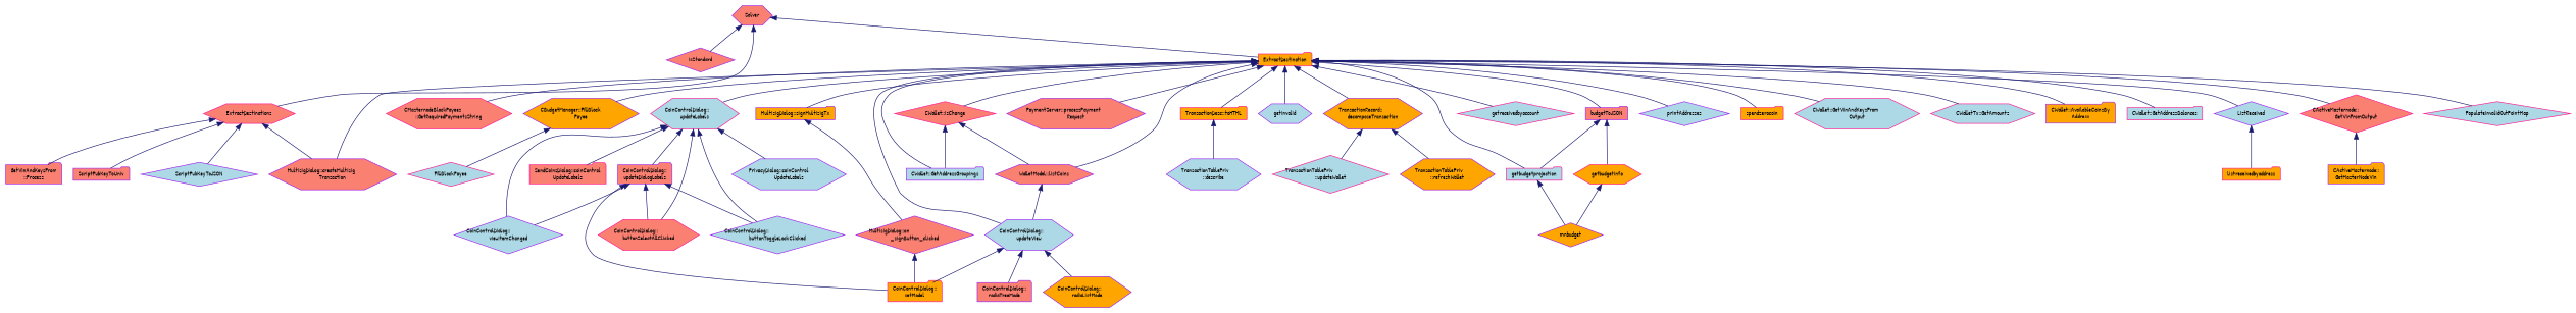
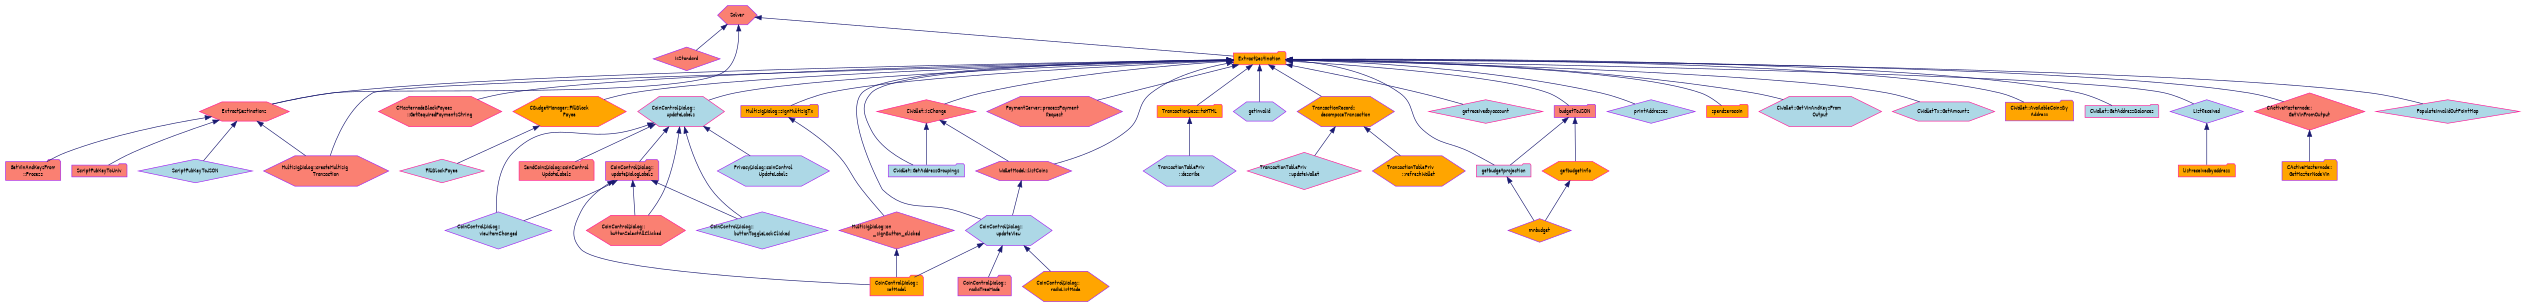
  digraph {
    fontname="Patrick Hand"
    rankdir=TB
    node [color=purple fillcolor=lightblue fontname="Patrick Hand" fontsize=10 shape=hexagon style=filled]
    edge [color=midnightblue dir=back fontname="Patrick Hand" fontsize=10 labelfontname=Helvetica labelfontsize=10 style=solid]
    n1 [fillcolor=salmon fontcolor=black height=0.2 label=Solver width=0.4]
    n2 [fillcolor=salmon height=0.2 label=IsStandard shape=diamond width=0.4]
    n3 [color=deeppink fillcolor=orange height=0.2 label=ExtractDestination shape=folder width=0.4]
    n4 [color=deeppink fillcolor=salmon height=0.2 label=ExtractDestinations width=0.4]
    n5 [color=deeppink fillcolor=salmon height=0.2 label="CActiveMasternode::\lGetVinFromOutput" shape=diamond width=0.4]
    n6 [color=deeppink height=0.2 label=PopulateInvalidOutPointMap shape=diamond width=0.4]
-   n7 [fillcolor=orange height=0.2 label="CBudgetManager::FillBlock\lPayee" width=0.4]
+   n7 [color=deeppink fillcolor=orange height=0.2 label="CBudgetManager::FillBlock\lPayee" width=0.4]
    n8 [color=deeppink fillcolor=salmon height=0.2 label="CMasternodeBlockPayees\l::GetRequiredPaymentsString" width=0.4]
    n9 [color=deeppink height=0.2 label="CoinControlDialog::\lupdateLabels" width=0.4]
    n10 [height=0.2 label="CoinControlDialog::\lupdateView" width=0.4]
    n11 [fillcolor=salmon height=0.2 label="MultisigDialog::createMultisig\lTransaction" width=0.4]
    n12 [fillcolor=orange height=0.2 label="MultisigDialog::signMultisigTx" shape=folder width=0.4]
    n13 [fillcolor=salmon height=0.2 label="PaymentServer::processPayment\lRequest" width=0.4]
    n14 [color=deeppink fillcolor=orange height=0.2 label="TransactionDesc::toHTML" shape=folder width=0.4]
    n15 [fillcolor=orange height=0.2 label="TransactionRecord::\ldecomposeTransaction" width=0.4]
    n16 [fillcolor=salmon height=0.2 label="WalletModel::listCoins" width=0.4]
    n17 [height=0.2 label=getinvalid width=0.4]
    n18 [fillcolor=salmon height=0.2 label=budgetToJSON shape=folder width=0.4]
    n19 [color=deeppink height=0.2 label=getbudgetprojection shape=folder width=0.4]
    n20 [color=deeppink height=0.2 label=getreceivedbyaccount shape=diamond width=0.4]
    n21 [height=0.2 label=ListReceived shape=diamond width=0.4]
    n22 [height=0.2 label=printAddresses shape=diamond width=0.4]
    n23 [color=deeppink fillcolor=orange height=0.2 label=spendzerocoin shape=folder width=0.4]
    n24 [color=deeppink height=0.2 label="CWallet::GetVinAndKeysFrom\lOutput" width=0.4]
    n25 [color=deeppink fillcolor=salmon height=0.2 label="CWallet::IsChange" shape=diamond width=0.4]
    n26 [height=0.2 label="CWallet::GetAddressGroupings" shape=folder width=0.4]
    n27 [color=deeppink height=0.2 label="CWalletTx::GetAmounts" width=0.4]
    n28 [fillcolor=orange height=0.2 label="CWallet::AvailableCoinsBy\lAddress" shape=folder width=0.4]
    n29 [color=deeppink height=0.2 label="CWallet::GetAddressBalances" shape=folder width=0.4]
    n30 [fillcolor=salmon height=0.2 label=ScriptPubKeyToUniv shape=folder width=0.4]
    n31 [height=0.2 label=ScriptPubKeyToJSON shape=diamond width=0.4]
    n32 [fillcolor=salmon height=0.2 label="GetVinAndKeysFrom\l::Process" shape=folder width=0.4]
    n33 [fillcolor=orange height=0.2 label="CActiveMasternode::\lGetMasterNodeVin" shape=folder width=0.4]
    n34 [color=deeppink height=0.2 label=FillBlockPayee shape=diamond width=0.4]
    n35 [color=deeppink fillcolor=salmon height=0.2 label="CoinControlDialog::\lbuttonSelectAllClicked" width=0.4]
    n36 [height=0.2 label="CoinControlDialog::\lbuttonToggleLockClicked" shape=diamond width=0.4]
    n37 [height=0.2 label="CoinControlDialog::\lviewItemChanged" shape=diamond width=0.4]
    n38 [fillcolor=salmon height=0.2 label="CoinControlDialog::\lupdateDialogLabels" shape=folder width=0.4]
    n39 [height=0.2 label="PrivacyDialog::coinControl\lUpdateLabels" width=0.4]
    n40 [color=deeppink fillcolor=salmon height=0.2 label="SendCoinsDialog::coinControl\lUpdateLabels" shape=folder width=0.4]
    n41 [color=deeppink fillcolor=orange height=0.2 label="CoinControlDialog::\lsetModel" shape=folder width=0.4]
    n42 [fillcolor=salmon height=0.2 label="CoinControlDialog::\lradioTreeMode" shape=folder width=0.4]
    n43 [fillcolor=orange height=0.2 label="CoinControlDialog::\lradioListMode" width=0.4]
    n44 [fillcolor=salmon height=0.2 label="MultisigDialog::on\l_signButton_clicked" shape=diamond width=0.4]
    n45 [height=0.2 label="TransactionTablePriv\l::describe" width=0.4]
    n46 [fillcolor=orange height=0.2 label="TransactionTablePriv\l::refreshWallet" width=0.4]
    n47 [color=deeppink height=0.2 label="TransactionTablePriv\l::updateWallet" shape=diamond width=0.4]
    n48 [color=deeppink fillcolor=orange height=0.2 label=getbudgetinfo width=0.4]
    n49 [fillcolor=orange height=0.2 label=mnbudget shape=diamond width=0.4]
    n50 [color=deeppink fillcolor=orange height=0.2 label=listreceivedbyaddress shape=folder width=0.4]
    n1 -> n2
    n1 -> n3
    n1 -> n4
+   n3 -> n4
    n3 -> n5
    n3 -> n6
    n3 -> n7
    n3 -> n8
    n3 -> n9
    n3 -> n10
    n3 -> n11
    n3 -> n12
    n3 -> n13
    n3 -> n14
    n3 -> n15
    n3 -> n16
    n3 -> n17
    n3 -> n18
    n3 -> n19
    n3 -> n20
    n3 -> n21
    n3 -> n22
    n3 -> n23
    n3 -> n24
    n3 -> n25
    n3 -> n26
    n3 -> n27
    n3 -> n28
    n3 -> n29
    n4 -> n11
    n4 -> n30
    n4 -> n31
    n4 -> n32
    n5 -> n33
    n7 -> n34
    n9 -> n35
    n9 -> n36
    n9 -> n37
    n9 -> n38
    n9 -> n39
    n9 -> n40
    n10 -> n41
    n10 -> n42
    n10 -> n43
    n12 -> n44
    n14 -> n45
    n15 -> n46
    n15 -> n47
    n16 -> n10
    n18 -> n19
    n18 -> n48
    n19 -> n49
    n21 -> n50
    n25 -> n16
    n25 -> n26
    n38 -> n35
    n38 -> n36
    n38 -> n37
    n38 -> n41
    n44 -> n41
    n48 -> n49
  }
